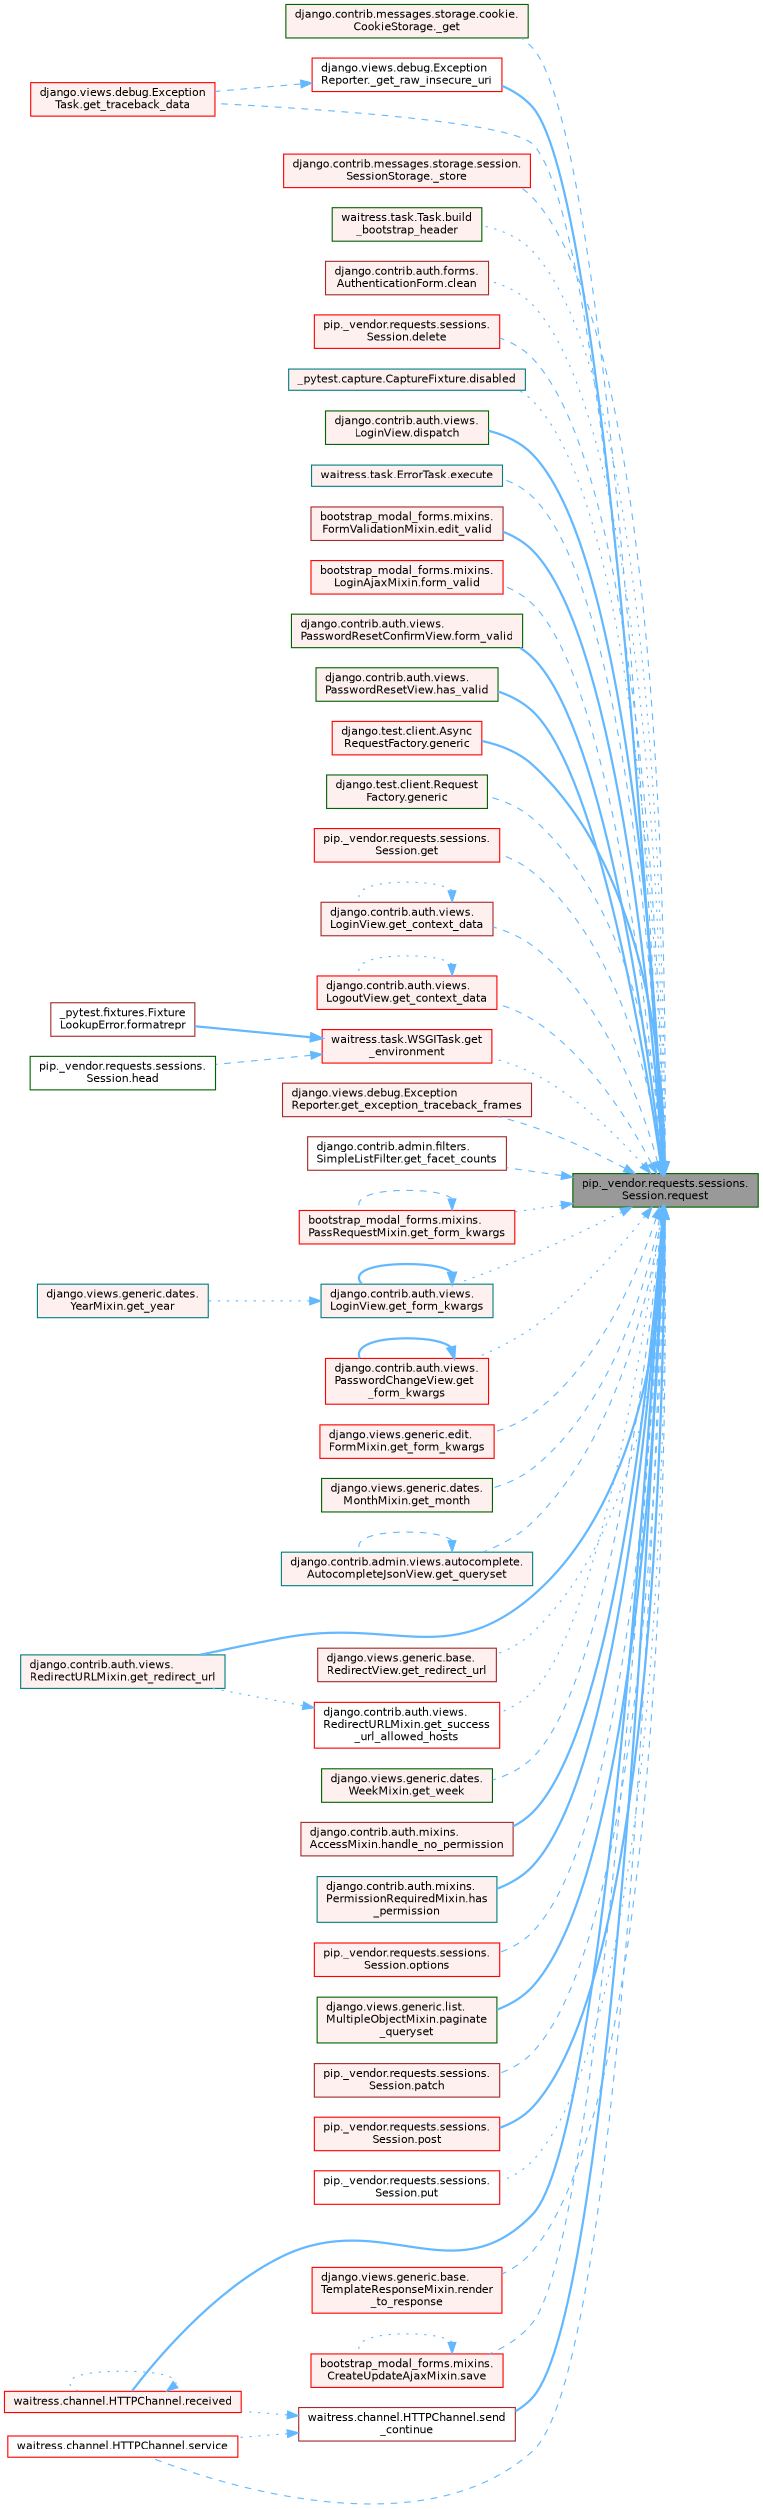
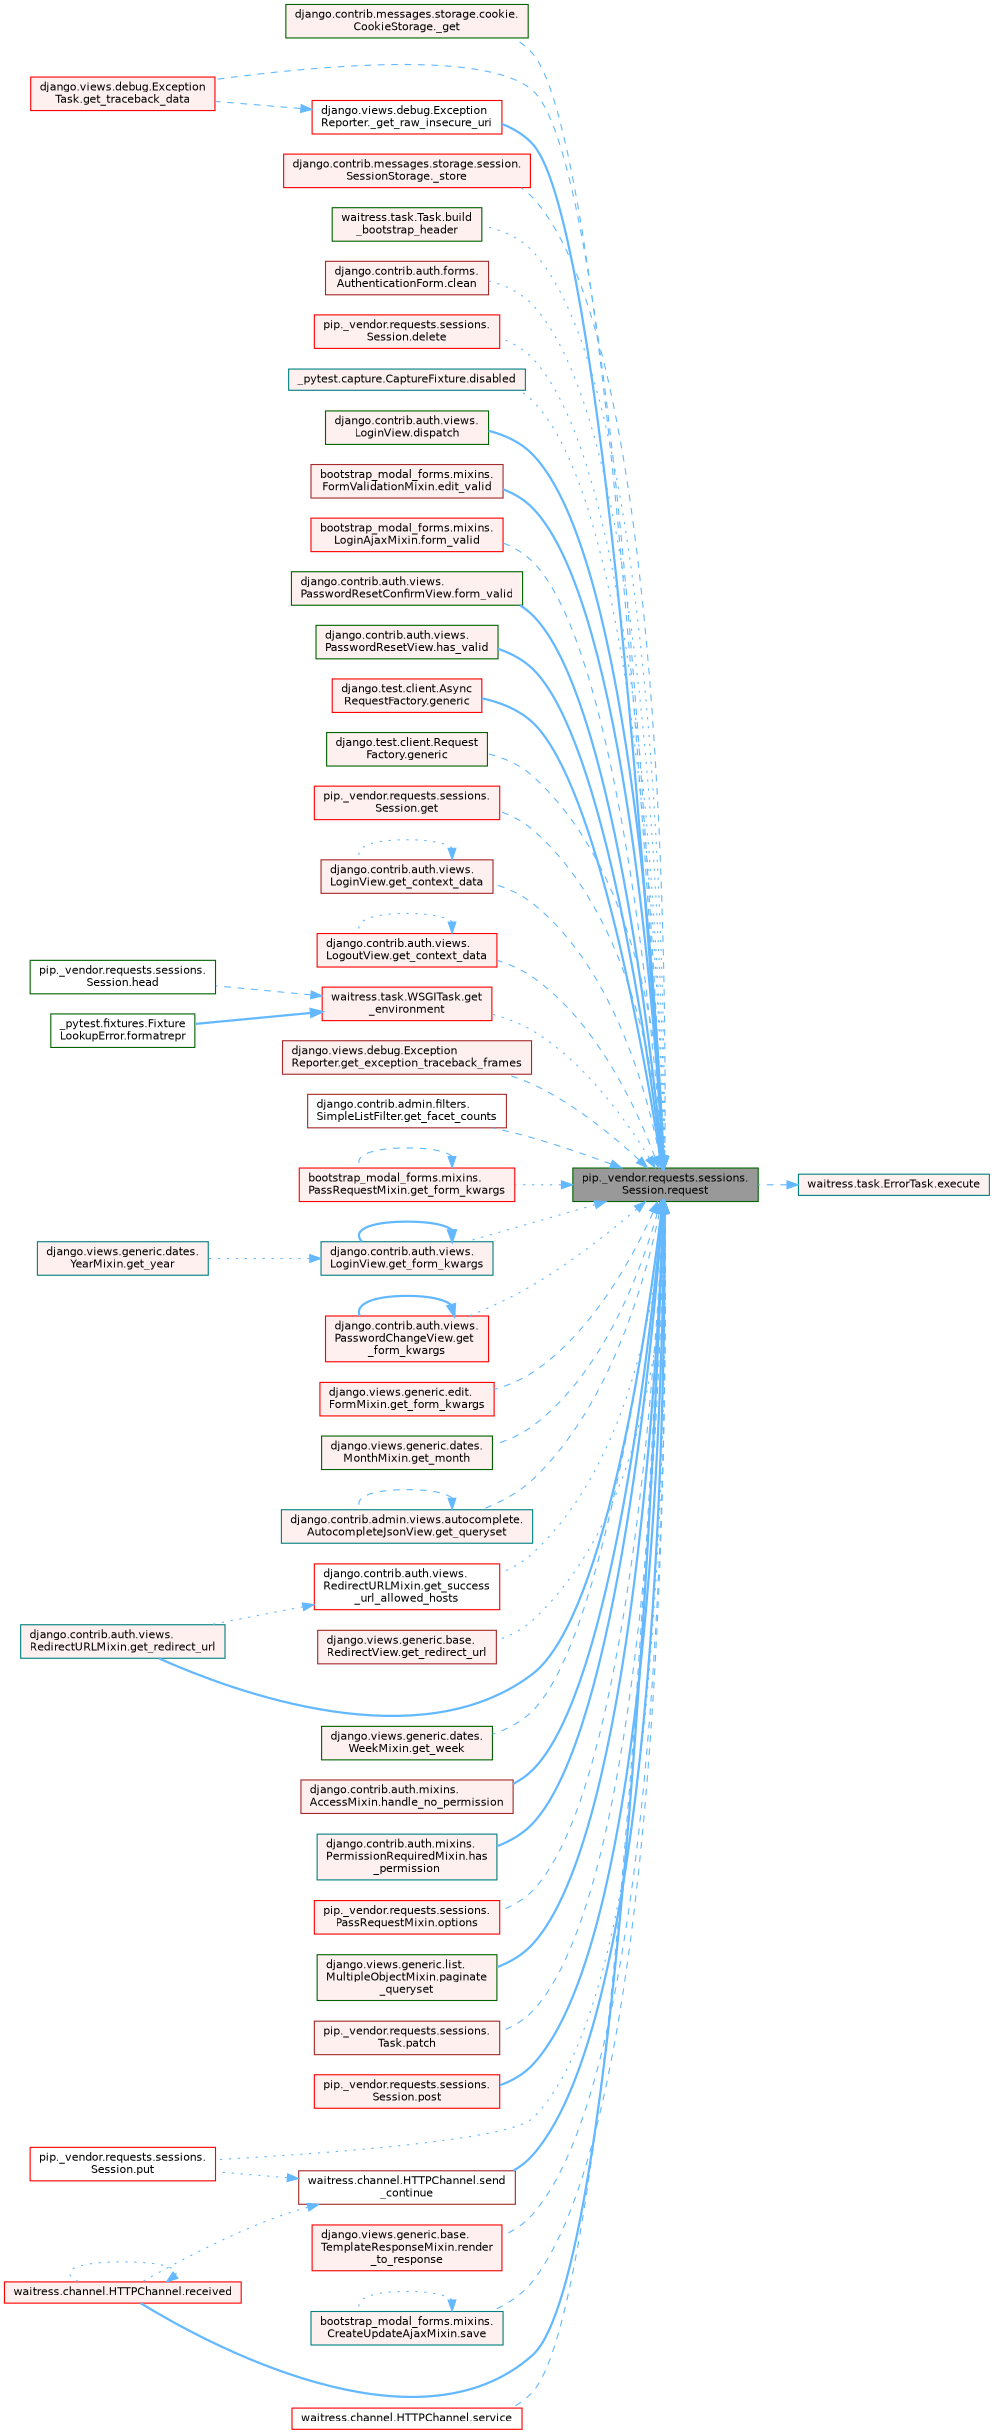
  digraph {
    rankdir=RL
    node [color=red fillcolor="#FFF0F0" fontname=Helvetica fontsize=10 shape=box style=filled]
    edge [color=steelblue1 dir=back fontname=Helvetica fontsize=10 labelfontname=Helvetica labelfontsize=10 style=dashed]
    n1 [color=darkgreen fillcolor=grey60 fontcolor=black height=0.2 label="pip._vendor.requests.sessions.\lSession.request" width=0.4]
    n2 [color=darkgreen height=0.2 label="django.contrib.messages.storage.cookie.\lCookieStorage._get" width=0.4]
    n3 [fillcolor=white height=0.2 label="django.views.debug.Exception\lReporter._get_raw_insecure_uri" width=0.4]
    n4 [height=0.2 label="django.views.debug.Exception\lTask.get_traceback_data" width=0.4]
    n5 [height=0.2 label="django.contrib.messages.storage.session.\lSessionStorage._store" width=0.4]
    n6 [color=darkgreen height=0.2 label="waitress.task.Task.build\l_bootstrap_header" width=0.4]
    n7 [color=brown height=0.2 label="django.contrib.auth.forms.\lAuthenticationForm.clean" width=0.4]
    n8 [height=0.2 label="pip._vendor.requests.sessions.\lSession.delete" width=0.4]
    n9 [color=teal height=0.2 label="_pytest.capture.CaptureFixture.disabled" width=0.4]
    n10 [color=darkgreen height=0.2 label="django.contrib.auth.views.\lLoginView.dispatch" width=0.4]
    n11 [color=teal height=0.2 label="waitress.task.ErrorTask.execute" width=0.4]
    n12 [color=brown height=0.2 label="bootstrap_modal_forms.mixins.\lFormValidationMixin.edit_valid" width=0.4]
    n13 [height=0.2 label="bootstrap_modal_forms.mixins.\lLoginAjaxMixin.form_valid" width=0.4]
    n14 [color=darkgreen height=0.2 label="django.contrib.auth.views.\lPasswordResetConfirmView.form_valid" width=0.4]
    n15 [color=darkgreen height=0.2 label="django.contrib.auth.views.\lPasswordResetView.has_valid" width=0.4]
    n16 [height=0.2 label="django.test.client.Async\lRequestFactory.generic" width=0.4]
    n17 [color=darkgreen height=0.2 label="django.test.client.Request\lFactory.generic" width=0.4]
    n18 [height=0.2 label="pip._vendor.requests.sessions.\lSession.get" width=0.4]
    n19 [color=brown height=0.2 label="django.contrib.auth.views.\lLoginView.get_context_data" width=0.4]
    n20 [height=0.2 label="django.contrib.auth.views.\lLogoutView.get_context_data" width=0.4]
    n21 [height=0.2 label="waitress.task.WSGITask.get\l_environment" width=0.4]
    n22 [color=brown height=0.2 label="django.views.debug.Exception\lReporter.get_exception_traceback_frames" width=0.4]
    n23 [color=brown fillcolor=white height=0.2 label="django.contrib.admin.filters.\lSimpleListFilter.get_facet_counts" width=0.4]
    n24 [height=0.2 label="bootstrap_modal_forms.mixins.\lPassRequestMixin.get_form_kwargs" width=0.4]
    n25 [color=teal height=0.2 label="django.contrib.auth.views.\lLoginView.get_form_kwargs" width=0.4]
    n26 [height=0.2 label="django.contrib.auth.views.\lPasswordChangeView.get\l_form_kwargs" width=0.4]
    n27 [height=0.2 label="django.views.generic.edit.\lFormMixin.get_form_kwargs" width=0.4]
    n28 [color=darkgreen height=0.2 label="django.views.generic.dates.\lMonthMixin.get_month" width=0.4]
    n29 [color=teal height=0.2 label="django.contrib.admin.views.autocomplete.\lAutocompleteJsonView.get_queryset" width=0.4]
    n30 [color=teal height=0.2 label="django.contrib.auth.views.\lRedirectURLMixin.get_redirect_url" width=0.4]
    n31 [color=brown height=0.2 label="django.views.generic.base.\lRedirectView.get_redirect_url" width=0.4]
    n32 [fillcolor=white height=0.2 label="django.contrib.auth.views.\lRedirectURLMixin.get_success\l_url_allowed_hosts" width=0.4]
    n33 [color=darkgreen height=0.2 label="django.views.generic.dates.\lWeekMixin.get_week" width=0.4]
    n34 [color=brown height=0.2 label="django.contrib.auth.mixins.\lAccessMixin.handle_no_permission" width=0.4]
    n35 [color=teal height=0.2 label="django.contrib.auth.mixins.\lPermissionRequiredMixin.has\l_permission" width=0.4]
-   n36 [height=0.2 label="pip._vendor.requests.sessions.\lSession.options" width=0.4]
+   n36 [height=0.2 label="pip._vendor.requests.sessions.\lPassRequestMixin.options" width=0.4]
    n37 [color=darkgreen height=0.2 label="django.views.generic.list.\lMultipleObjectMixin.paginate\l_queryset" width=0.4]
-   n38 [color=brown height=0.2 label="pip._vendor.requests.sessions.\lSession.patch" width=0.4]
+   n38 [color=brown height=0.2 label="pip._vendor.requests.sessions.\lTask.patch" width=0.4]
    n39 [height=0.2 label="pip._vendor.requests.sessions.\lSession.post" width=0.4]
    n40 [fillcolor=white height=0.2 label="pip._vendor.requests.sessions.\lSession.put" width=0.4]
    n41 [height=0.2 label="waitress.channel.HTTPChannel.received" width=0.4]
    n42 [height=0.2 label="django.views.generic.base.\lTemplateResponseMixin.render\l_to_response" width=0.4]
-   n43 [height=0.2 label="bootstrap_modal_forms.mixins.\lCreateUpdateAjaxMixin.save" width=0.4]
+   n43 [color=teal height=0.2 label="bootstrap_modal_forms.mixins.\lCreateUpdateAjaxMixin.save" width=0.4]
    n44 [color=brown fillcolor=white height=0.2 label="waitress.channel.HTTPChannel.send\l_continue" width=0.4]
    n45 [fillcolor=white height=0.2 label="waitress.channel.HTTPChannel.service" width=0.4]
-   n46 [color=brown fillcolor=white height=0.2 label="_pytest.fixtures.Fixture\lLookupError.formatrepr" width=0.4]
+   n46 [color=darkgreen fillcolor=white height=0.2 label="_pytest.fixtures.Fixture\lLookupError.formatrepr" width=0.4]
    n47 [color=darkgreen fillcolor=white height=0.2 label="pip._vendor.requests.sessions.\lSession.head" width=0.4]
    n48 [color=teal height=0.2 label="django.views.generic.dates.\lYearMixin.get_year" width=0.4]
    n1 -> n2
    n1 -> n3 [style=bold]
    n1 -> n4
    n1 -> n5
    n1 -> n6 [style=dotted]
    n1 -> n7 [style=dotted]
-   n1 -> n8
+   n1 -> n8 [style=dotted]
    n1 -> n9 [style=dotted]
    n1 -> n10 [style=bold]
-   n1 -> n11
+   n11 -> n1
    n1 -> n12 [style=bold]
    n1 -> n13
    n1 -> n14 [style=bold]
    n1 -> n15 [style=bold]
    n1 -> n16 [style=bold]
    n1 -> n17
    n1 -> n18
    n1 -> n19
    n1 -> n20
    n1 -> n21 [style=dotted]
    n1 -> n22
    n1 -> n23
    n1 -> n24 [style=dotted]
    n1 -> n25 [style=dotted]
    n1 -> n26 [style=dotted]
    n1 -> n27
    n1 -> n28
    n1 -> n29
    n1 -> n30 [style=bold]
    n1 -> n31 [style=dotted]
    n1 -> n32 [style=dotted]
    n1 -> n33
    n1 -> n34 [style=bold]
    n1 -> n35 [style=bold]
    n1 -> n36
    n1 -> n37 [style=bold]
    n1 -> n38
    n1 -> n39 [style=bold]
    n1 -> n40 [style=dotted]
    n1 -> n41 [style=bold]
    n1 -> n42
    n1 -> n43
    n1 -> n44 [style=bold]
    n1 -> n45
    n3 -> n4
    n19 -> n19 [style=dotted]
    n20 -> n20 [style=dotted]
    n21 -> n46 [style=bold]
    n21 -> n47
    n24 -> n24
    n25 -> n25 [style=bold]
    n25 -> n48 [style=dotted]
    n26 -> n26 [style=bold]
    n29 -> n29
    n32 -> n30 [style=dotted]
    n41 -> n41 [style=dotted]
    n43 -> n43 [style=dotted]
    n44 -> n41 [style=dotted]
-   n44 -> n45 [style=dotted]
+   n44 -> n40 [style=dotted]
  }
